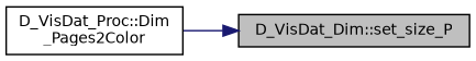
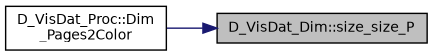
  digraph {
    rankdir=RL
    node [color=black fontname=Helvetica fontsize=10 shape=record style=filled]
-   n1 [fillcolor=grey75 fontcolor=black height=0.2 label="D_VisDat_Dim::set_size_P" width=0.4]
+   n1 [fillcolor=grey75 fontcolor=black height=0.2 label="D_VisDat_Dim::size_size_P" width=0.4]
    n2 [fillcolor=white height=0.2 label="D_VisDat_Proc::Dim\l_Pages2Color" width=0.4]
    n1 -> n2 [color=midnightblue dir=back fontname=Helvetica fontsize=10 labelfontname=Helvetica labelfontsize=10 style=solid]
  }
